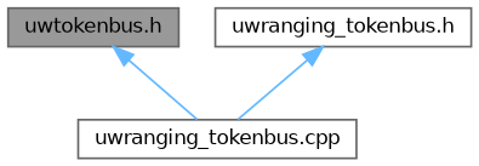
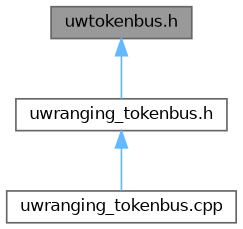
  digraph {
    node [color=grey40 fillcolor=white fontname=Helvetica fontsize=10 shape=box style=filled]
    edge [color=steelblue1 dir=back fontname=Helvetica fontsize=10 labelfontname=Helvetica labelfontsize=10 style=solid]
    n1 [color=gray40 fillcolor=grey60 fontcolor=black height=0.2 label="uwtokenbus.h" width=0.4]
    n2 [height=0.2 label="uwranging_tokenbus.h" width=0.4]
    n3 [height=0.2 label="uwranging_tokenbus.cpp" width=0.4]
-   n1 -> n3
+   n1 -> n2
    n2 -> n3
  }
